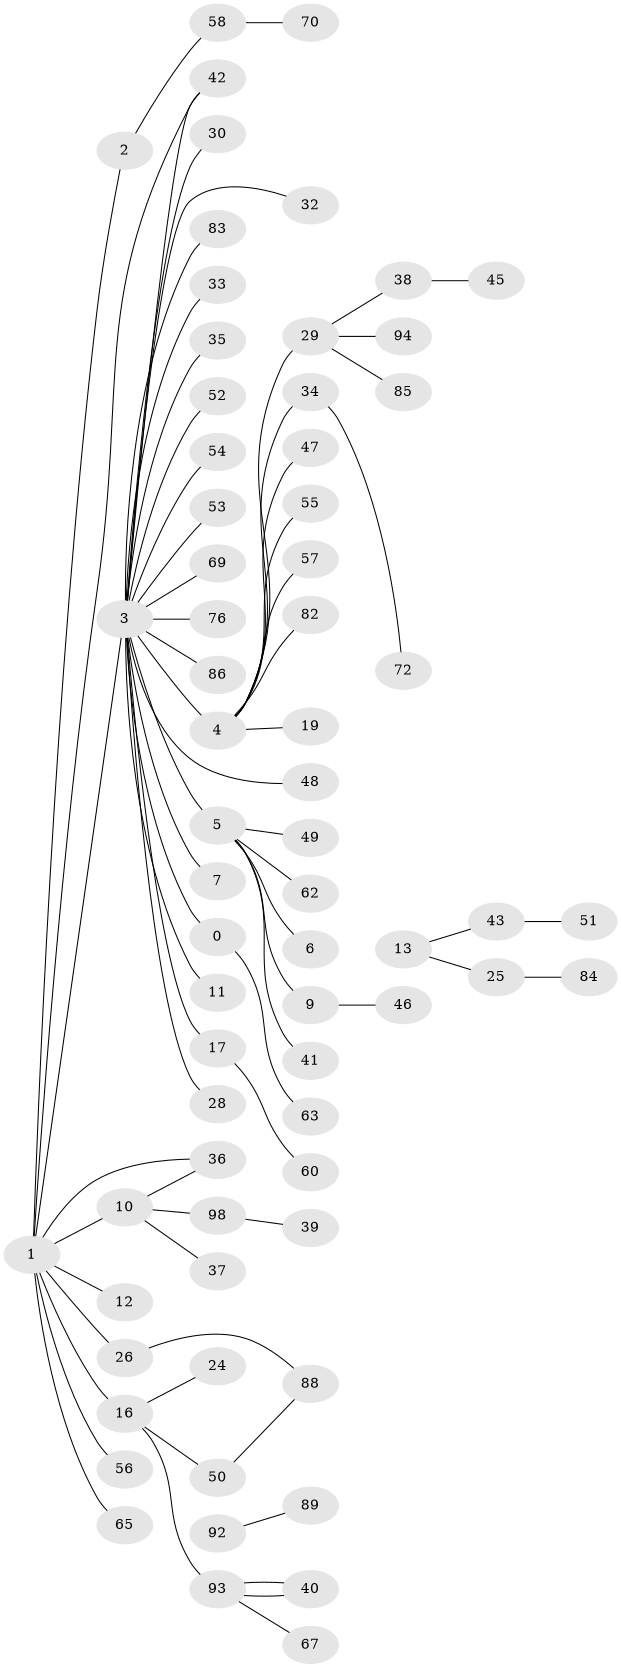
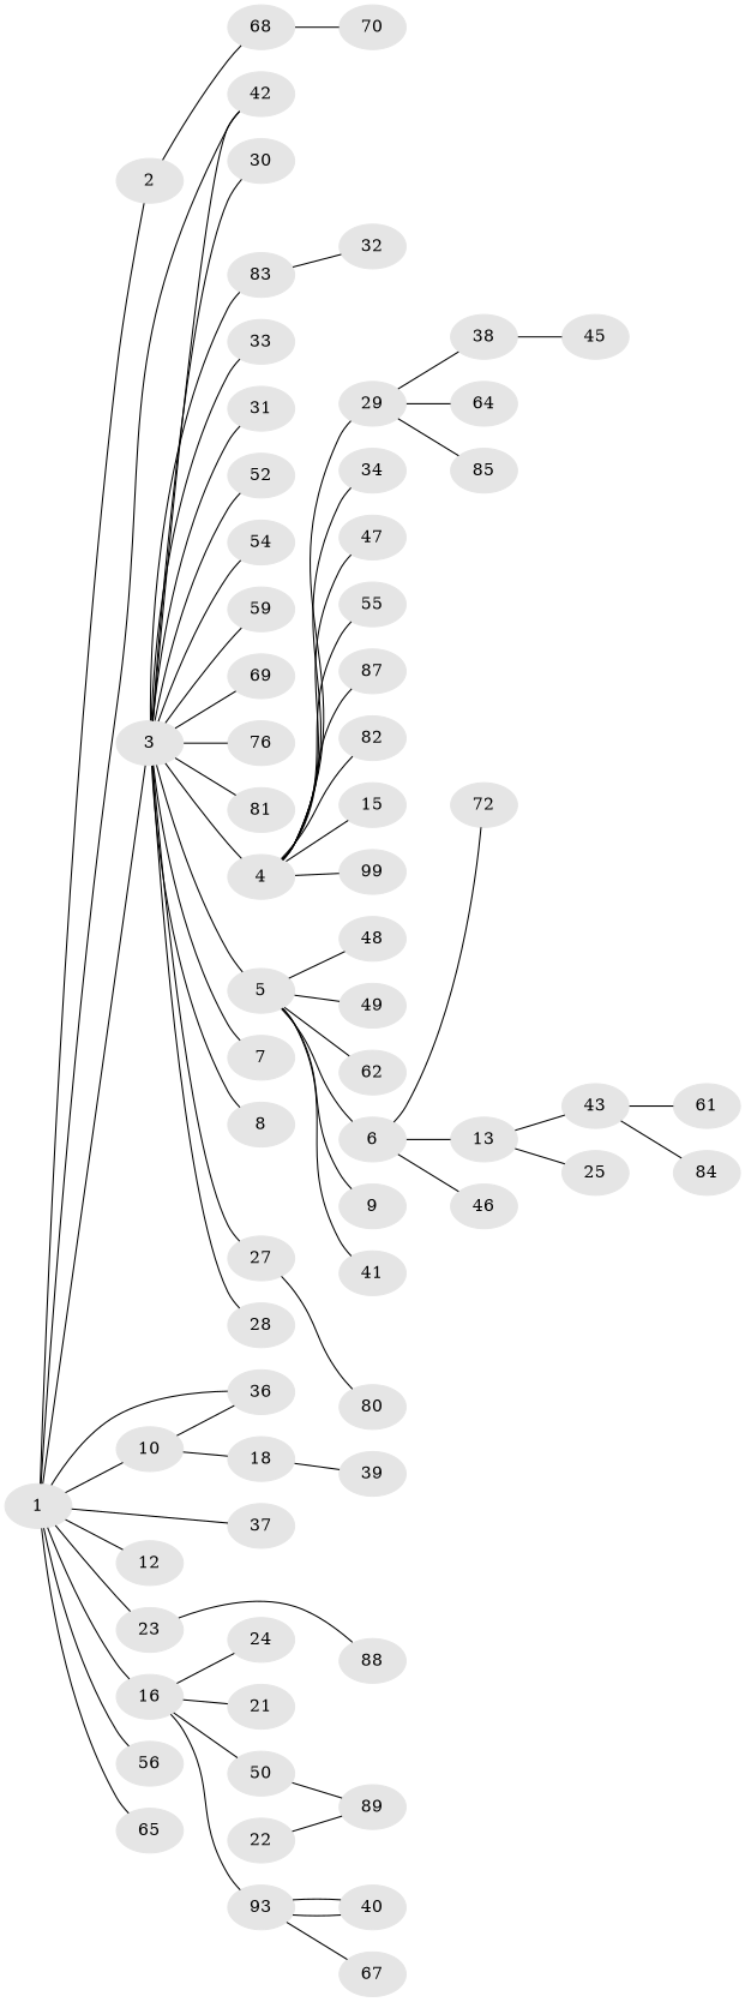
  graph {
    rankdir=LR
    node [color=gray90 style=filled]
    1 [super="+87"]
    2
    3 [super="+78"]
    10
    12
    16 [super="+79"]
-   26
+   26 [label=23]
    36
    37 [super="+53"]
    42
    56
    65
-   68 [super="+74" label=58]
+   68 [super="+74"]
    4 [super="+20"]
    5 [super="+17"]
    7
-   8 [label=0]
-   11
-   27 [label=17]
+   8
+   27
    28
    30
    32
    33
-   35
+   35 [label=31]
    48
    52
    54
-   59 [label=53]
+   59
    69
    76
-   81 [label=86]
+   81
    83
-   18 [super="+73" label=98]
+   18 [super="+73"]
+   21 [super="+71"]
    n35 [label=93 super="+61"]
    24
    50 [super="+60"]
    88
    70
-   19
+   15
+   19 [label=99]
    29 [super="+31"]
    34 [super="+66"]
    47
    55
-   57
+   57 [label=87]
    82
    6 [super="+14"]
    9
    41
    49
    62
-   63
-   80 [label=60]
+   80
    38 [super="+40"]
-   64 [label=94]
+   64
    85
    72
    13
    46
    25
    43 [super="+77"]
    39
-   22 [super="+58" label=92]
+   22 [super="+58"]
    89
-   51 [super="+86"]
+   51 [super="+86" label=61]
    84
    n68 [label=40 super="+75"]
    67
    45
    1 -- 2
    1 -- 3
    1 -- 10
    1 -- 12
    1 -- 16
    1 -- 26
    1 -- 36
-   10 -- 37
+   1 -- 37
    1 -- 42
    1 -- 56
    1 -- 65
    2 -- 68
    3 -- 42
    3 -- 4
    3 -- 5
    3 -- 7
    3 -- 8
-   3 -- 11
    3 -- 27
    3 -- 28
    3 -- 30
-   3 -- 32
+   83 -- 32
    3 -- 33
    3 -- 35
-   3 -- 48
+   5 -- 48
    3 -- 52
    3 -- 54
    3 -- 59
    3 -- 69
    3 -- 76
    3 -- 81
    3 -- 83
    10 -- 36
    10 -- 18
+   16 -- 21
    16 -- n35
    16 -- 24
    16 -- 50
    26 -- 88
    68 -- 70
+   4 -- 15
    4 -- 19
    4 -- 29
    4 -- 34
    4 -- 47
    4 -- 55
    4 -- 57
    4 -- 82
    5 -- 6
    5 -- 9
    5 -- 41
    5 -- 49
    5 -- 62
-   8 -- 63
    27 -- 80
    18 -- 39
    n35 -- n68
    n35 -- n68
    n35 -- 67
-   50 -- 88
+   50 -- 89
    29 -- 38
    29 -- 64
    29 -- 85
-   34 -- 72
-   9 -- 46
+   6 -- 72
+   6 -- 13
+   6 -- 46
    38 -- 45
    13 -- 25
    13 -- 43
    43 -- 51
-   25 -- 84
+   43 -- 84
    22 -- 89
  }
